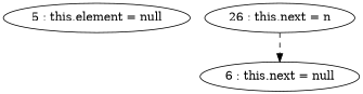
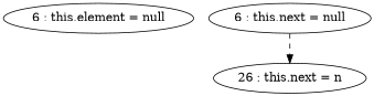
  digraph {
-   "5 : this.element = null"
+   "5 : this.element = null" [label="6 : this.element = null"]
    "6 : this.next = null"
    "26 : this.next = n"
-   "26 : this.next = n" -> "6 : this.next = null" [style=dashed]
+   "6 : this.next = null" -> "26 : this.next = n" [style=dashed]
  }
